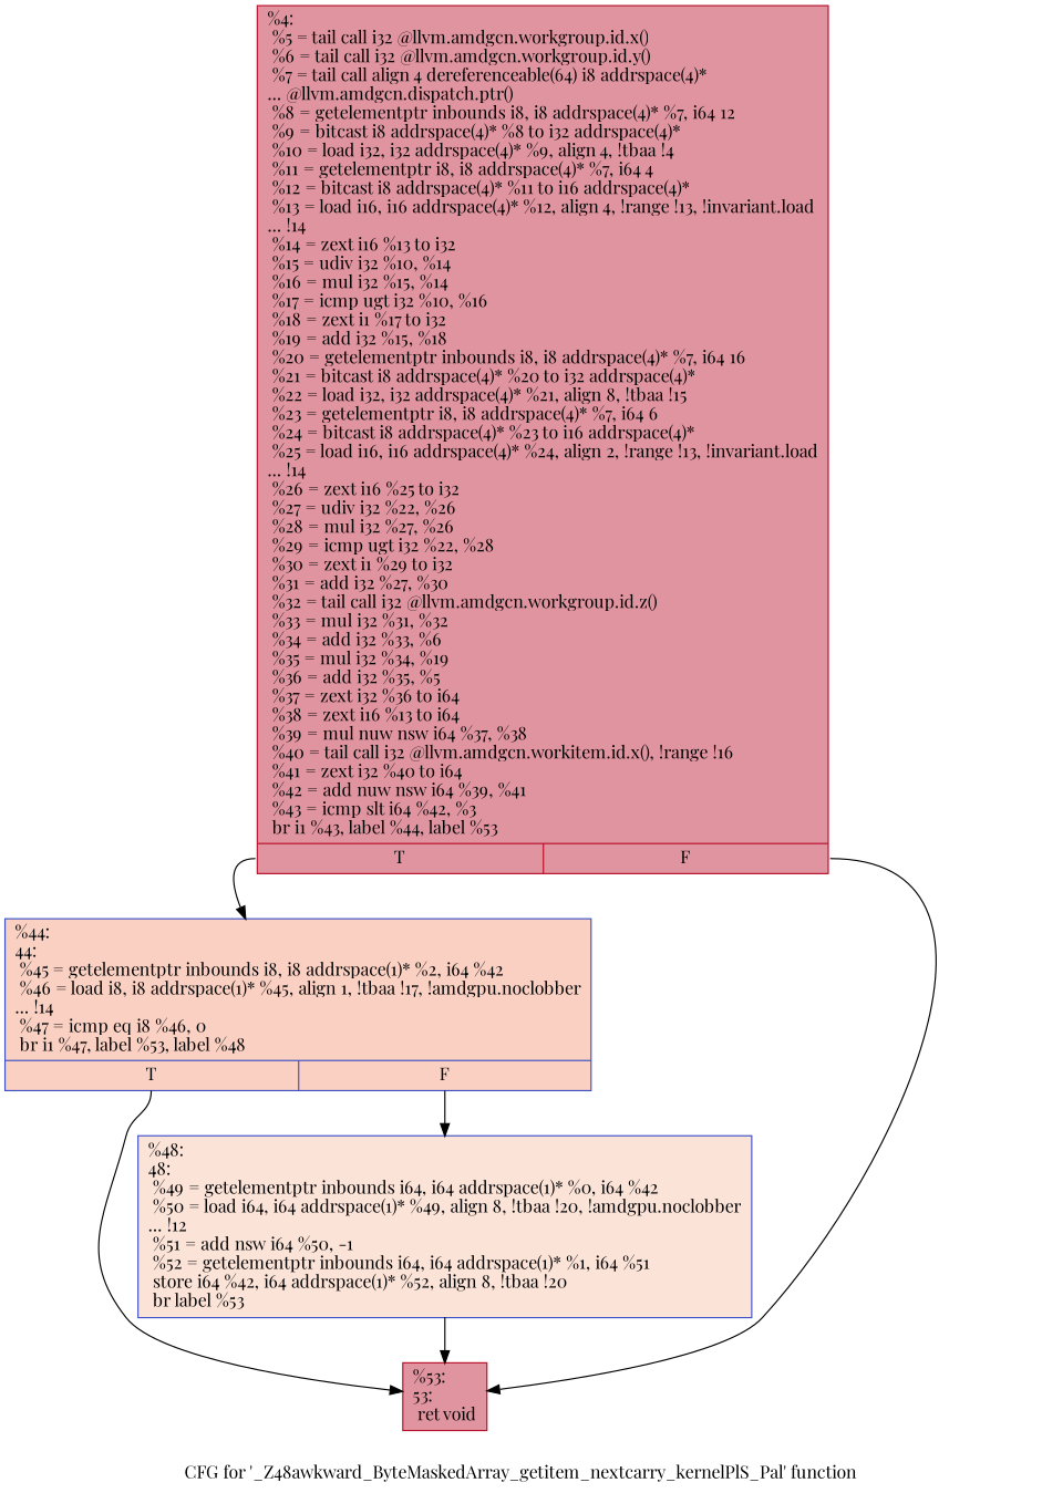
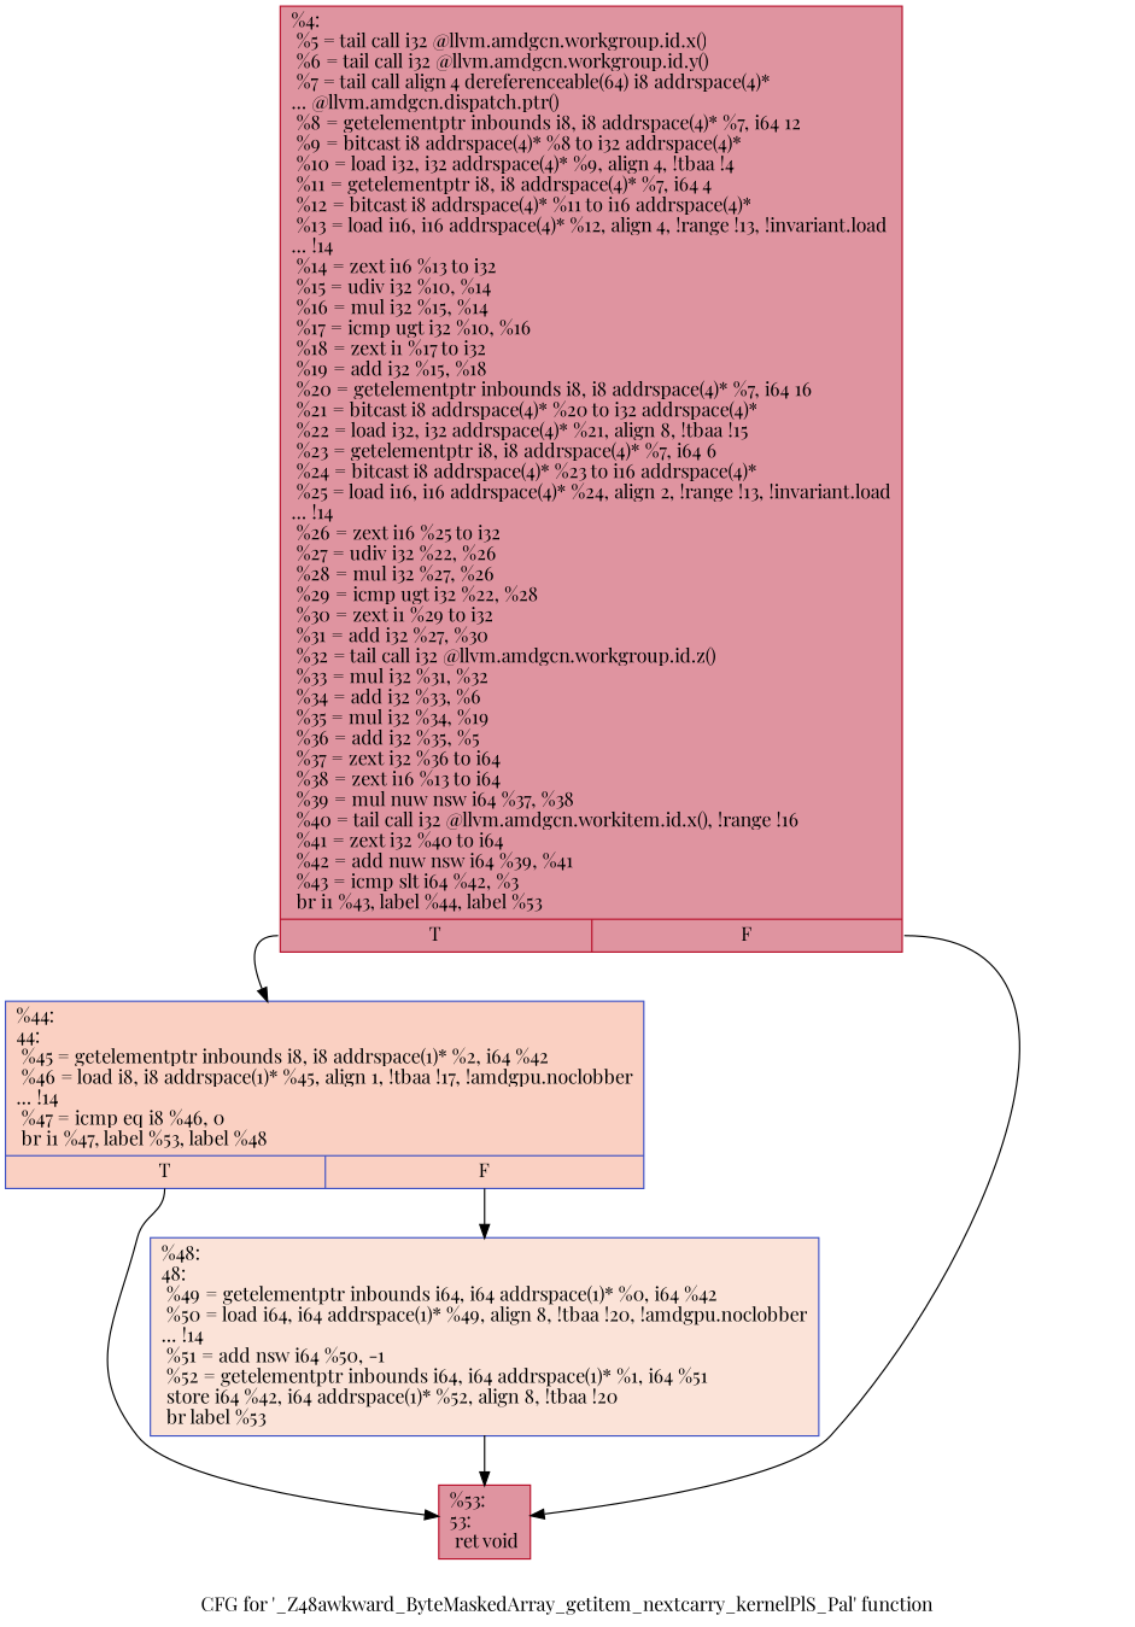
  digraph {
    label="CFG for '_Z48awkward_ByteMaskedArray_getitem_nextcarry_kernelPlS_Pal' function"
    fontname="Playfair Display"
    node [color="#b70d28ff" fillcolor="#b70d2870" shape=record style=filled fontname="Playfair Display"]
    edge [tailport=s0 fontname="Playfair Display"]
    n1 [label="{%4:\l  %5 = tail call i32 @llvm.amdgcn.workgroup.id.x()\l  %6 = tail call i32 @llvm.amdgcn.workgroup.id.y()\l  %7 = tail call align 4 dereferenceable(64) i8 addrspace(4)*\l... @llvm.amdgcn.dispatch.ptr()\l  %8 = getelementptr inbounds i8, i8 addrspace(4)* %7, i64 12\l  %9 = bitcast i8 addrspace(4)* %8 to i32 addrspace(4)*\l  %10 = load i32, i32 addrspace(4)* %9, align 4, !tbaa !4\l  %11 = getelementptr i8, i8 addrspace(4)* %7, i64 4\l  %12 = bitcast i8 addrspace(4)* %11 to i16 addrspace(4)*\l  %13 = load i16, i16 addrspace(4)* %12, align 4, !range !13, !invariant.load\l... !14\l  %14 = zext i16 %13 to i32\l  %15 = udiv i32 %10, %14\l  %16 = mul i32 %15, %14\l  %17 = icmp ugt i32 %10, %16\l  %18 = zext i1 %17 to i32\l  %19 = add i32 %15, %18\l  %20 = getelementptr inbounds i8, i8 addrspace(4)* %7, i64 16\l  %21 = bitcast i8 addrspace(4)* %20 to i32 addrspace(4)*\l  %22 = load i32, i32 addrspace(4)* %21, align 8, !tbaa !15\l  %23 = getelementptr i8, i8 addrspace(4)* %7, i64 6\l  %24 = bitcast i8 addrspace(4)* %23 to i16 addrspace(4)*\l  %25 = load i16, i16 addrspace(4)* %24, align 2, !range !13, !invariant.load\l... !14\l  %26 = zext i16 %25 to i32\l  %27 = udiv i32 %22, %26\l  %28 = mul i32 %27, %26\l  %29 = icmp ugt i32 %22, %28\l  %30 = zext i1 %29 to i32\l  %31 = add i32 %27, %30\l  %32 = tail call i32 @llvm.amdgcn.workgroup.id.z()\l  %33 = mul i32 %31, %32\l  %34 = add i32 %33, %6\l  %35 = mul i32 %34, %19\l  %36 = add i32 %35, %5\l  %37 = zext i32 %36 to i64\l  %38 = zext i16 %13 to i64\l  %39 = mul nuw nsw i64 %37, %38\l  %40 = tail call i32 @llvm.amdgcn.workitem.id.x(), !range !16\l  %41 = zext i32 %40 to i64\l  %42 = add nuw nsw i64 %39, %41\l  %43 = icmp slt i64 %42, %3\l  br i1 %43, label %44, label %53\l|{<s0>T|<s1>F}}"]
    n2 [color="#3d50c3ff" fillcolor="#f3947570" label="{%44:\l44:                                               \l  %45 = getelementptr inbounds i8, i8 addrspace(1)* %2, i64 %42\l  %46 = load i8, i8 addrspace(1)* %45, align 1, !tbaa !17, !amdgpu.noclobber\l... !14\l  %47 = icmp eq i8 %46, 0\l  br i1 %47, label %53, label %48\l|{<s0>T|<s1>F}}"]
    n3 [label="{%53:\l53:                                               \l  ret void\l}"]
-   n4 [color="#3d50c3ff" fillcolor="#f6bfa670" label="{%48:\l48:                                               \l  %49 = getelementptr inbounds i64, i64 addrspace(1)* %0, i64 %42\l  %50 = load i64, i64 addrspace(1)* %49, align 8, !tbaa !20, !amdgpu.noclobber\l... !12\l  %51 = add nsw i64 %50, -1\l  %52 = getelementptr inbounds i64, i64 addrspace(1)* %1, i64 %51\l  store i64 %42, i64 addrspace(1)* %52, align 8, !tbaa !20\l  br label %53\l}"]
+   n4 [color="#3d50c3ff" fillcolor="#f6bfa670" label="{%48:\l48:                                               \l  %49 = getelementptr inbounds i64, i64 addrspace(1)* %0, i64 %42\l  %50 = load i64, i64 addrspace(1)* %49, align 8, !tbaa !20, !amdgpu.noclobber\l... !14\l  %51 = add nsw i64 %50, -1\l  %52 = getelementptr inbounds i64, i64 addrspace(1)* %1, i64 %51\l  store i64 %42, i64 addrspace(1)* %52, align 8, !tbaa !20\l  br label %53\l}"]
    n1 -> n2
    n1 -> n3 [tailport=s1]
    n2 -> n3
    n2 -> n4 [tailport=s1]
    n4 -> n3 [tailport=""]
  }
